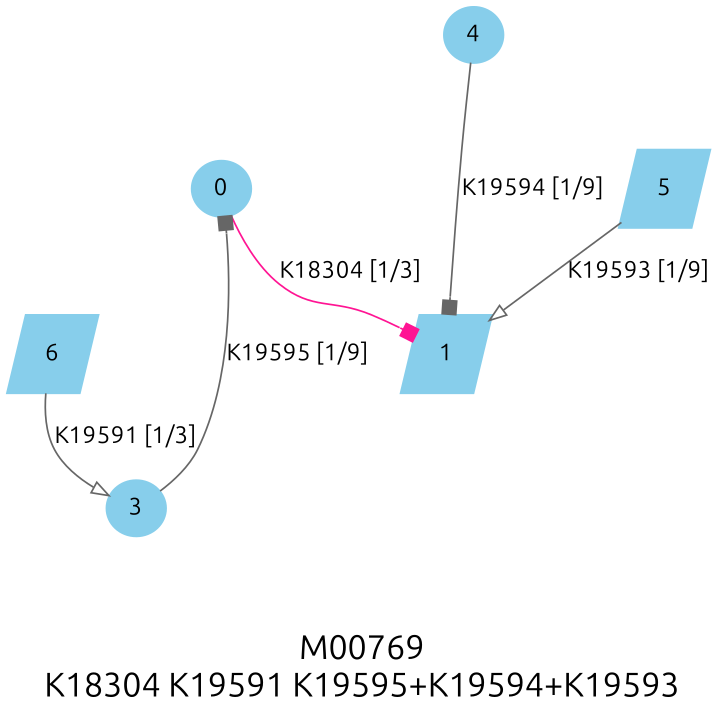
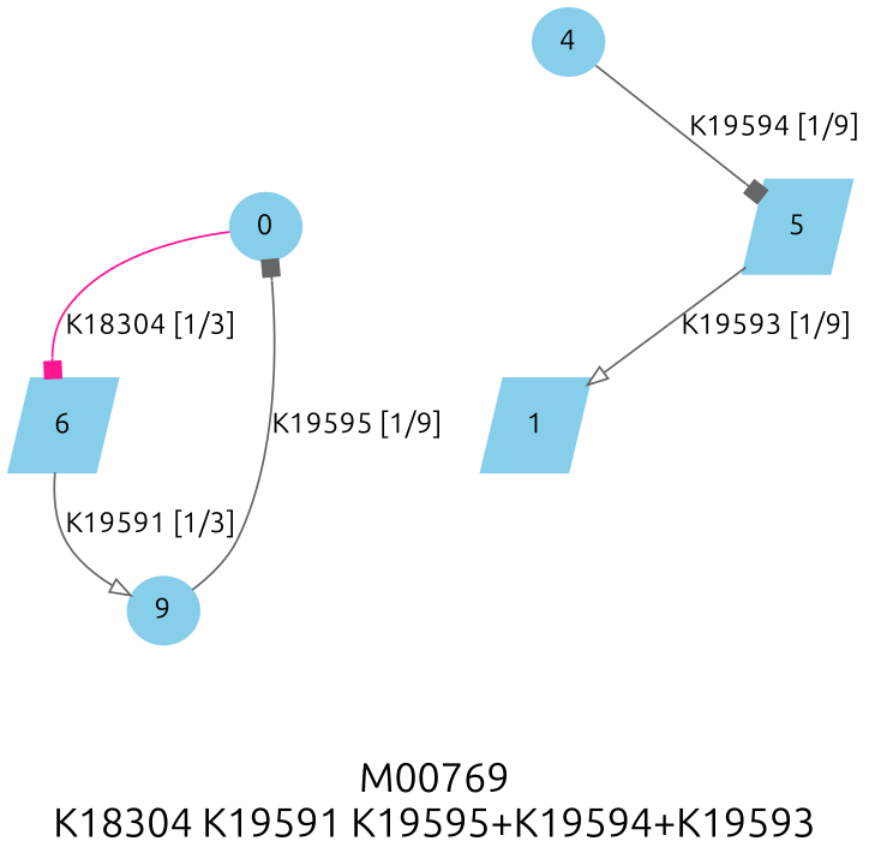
  digraph {
    fontname=Ubuntu
    fontsize=20
    label="M00769\nK18304 K19591 K19595+K19594+K19593"
    node [color=skyblue fontname=Ubuntu shape=ellipse style=filled]
    edge [arrowhead=box color=gray40 fontname=Ubuntu]
    0 [height=.3 width=.3]
    1 [height=.3 shape=parallelogram width=.3]
    n3 [height=.3 label=6 shape=parallelogram width=.3]
-   3 [height=.3 width=.3]
+   3 [height=.3 width=.3 label=9]
    4 [height=.3 width=.3]
    5 [height=.3 shape=parallelogram width=.3]
    subgraph sub_1 {
      0
      1
      n3
      3
      4
      5
    }
-   0 -> 1 [color=deeppink label="K18304 [1/3]"]
+   0 -> n3 [color=deeppink label="K18304 [1/3]"]
    n3 -> 3 [arrowhead=onormal label="K19591 [1/3]"]
    3 -> 0 [label="K19595 [1/9]"]
-   4 -> 1 [label="K19594 [1/9]"]
+   4 -> 5 [label="K19594 [1/9]"]
    5 -> 1 [arrowhead=onormal label="K19593 [1/9]"]
  }
